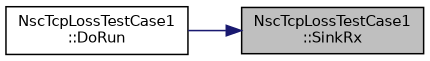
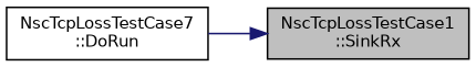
  digraph {
    rankdir=RL
    fontname="DejaVu Sans"
    node [color=black fontname="DejaVu Sans" fontsize=10 shape=record style=filled]
    n1 [fillcolor=grey75 fontcolor=black height=0.2 label="NscTcpLossTestCase1\l::SinkRx" width=0.4]
-   n2 [fillcolor=white height=0.2 label="NscTcpLossTestCase1\l::DoRun" width=0.4]
+   n2 [fillcolor=white height=0.2 label="NscTcpLossTestCase7\l::DoRun" width=0.4]
    n1 -> n2 [color=midnightblue dir=back fontname="DejaVu Sans" fontsize=10 labelfontname=Helvetica labelfontsize=10 style=solid]
  }
